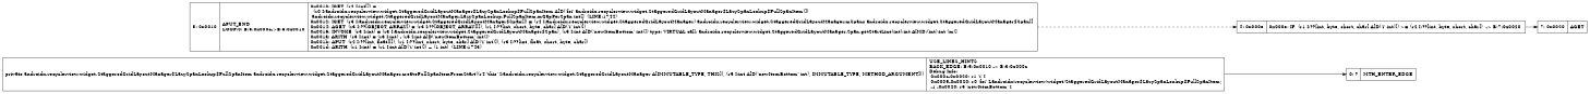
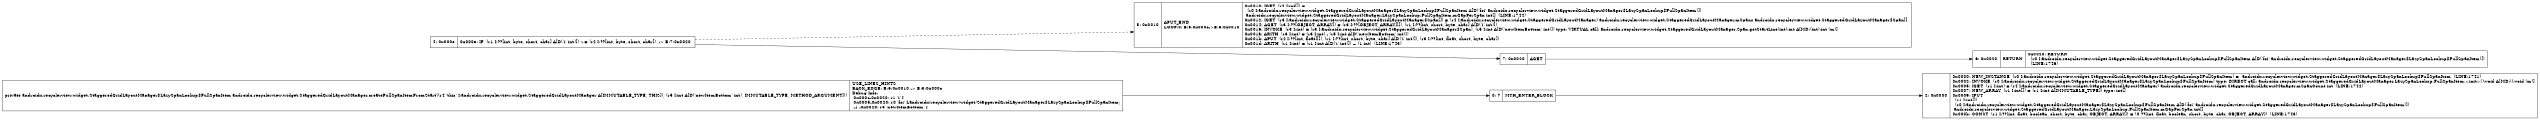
  digraph {
    rankdir=LR
    node [shape=record]
-   n1 [label="{0\:\ ?|MTH_ENTER_EDGE\l}"]
+   n1 [label="{0\:\ ?|MTH_ENTER_BLOCK\l}"]
+   n2 [label="{2\:\ 0x0000|0x0000: NEW_INSTANCE  (r0 I:androidx.recyclerview.widget.StaggeredGridLayoutManager$LazySpanLookup$FullSpanItem) =  androidx.recyclerview.widget.StaggeredGridLayoutManager$LazySpanLookup$FullSpanItem  (LINE:1741)\l0x0002: INVOKE  (r0 I:androidx.recyclerview.widget.StaggeredGridLayoutManager$LazySpanLookup$FullSpanItem) type: DIRECT call: androidx.recyclerview.widget.StaggeredGridLayoutManager.LazySpanLookup.FullSpanItem.\<init\>():void A[MD:():void (m)]\l0x0005: IGET  (r1 I:int) = (r4 I:androidx.recyclerview.widget.StaggeredGridLayoutManager) androidx.recyclerview.widget.StaggeredGridLayoutManager.mSpanCount int  (LINE:1742)\l0x0007: NEW_ARRAY  (r1 I:int[]) = (r1 I:int A[IMMUTABLE_TYPE]) type: int[] \l0x0009: IPUT  \l  (r1 I:int[])\l  (r0 I:androidx.recyclerview.widget.StaggeredGridLayoutManager$LazySpanLookup$FullSpanItem A[D('fsi' androidx.recyclerview.widget.StaggeredGridLayoutManager$LazySpanLookup$FullSpanItem)])\l androidx.recyclerview.widget.StaggeredGridLayoutManager.LazySpanLookup.FullSpanItem.mGapPerSpan int[] \l0x000b: CONST  (r1 I:??[int, float, boolean, short, byte, char, OBJECT, ARRAY]) = (0 ??[int, float, boolean, short, byte, char, OBJECT, ARRAY])  (LINE:1743)\l}"]
    n3 [label="{4\:\ 0x000e|0x000e: IF  (r1 I:??[int, byte, short, char] A[D('i' int)]) \>= (r2 I:??[int, byte, short, char])  \-\> B:7:0x0020 \l}"]
    n4 [label="{5\:\ 0x0010|APUT_END\lLOOP:0: B:3:0x000c\-\>B:5:0x0010\l|0x0010: IGET  (r2 I:int[]) = \l  (r0 I:androidx.recyclerview.widget.StaggeredGridLayoutManager$LazySpanLookup$FullSpanItem A[D('fsi' androidx.recyclerview.widget.StaggeredGridLayoutManager$LazySpanLookup$FullSpanItem)])\l androidx.recyclerview.widget.StaggeredGridLayoutManager.LazySpanLookup.FullSpanItem.mGapPerSpan int[]  (LINE:1744)\l0x0012: IGET  (r3 I:androidx.recyclerview.widget.StaggeredGridLayoutManager$Span[]) = (r4 I:androidx.recyclerview.widget.StaggeredGridLayoutManager) androidx.recyclerview.widget.StaggeredGridLayoutManager.mSpans androidx.recyclerview.widget.StaggeredGridLayoutManager$Span[] \l0x0014: AGET  (r3 I:??[OBJECT, ARRAY]) = (r3 I:??[OBJECT, ARRAY][]), (r1 I:??[int, short, byte, char] A[D('i' int)]) \l0x0016: INVOKE  (r3 I:int) = (r3 I:androidx.recyclerview.widget.StaggeredGridLayoutManager$Span), (r5 I:int A[D('newItemBottom' int)]) type: VIRTUAL call: androidx.recyclerview.widget.StaggeredGridLayoutManager.Span.getStartLine(int):int A[MD:(int):int (m)]\l0x001a: ARITH  (r3 I:int) = (r3 I:int) \- (r5 I:int A[D('newItemBottom' int)]) \l0x001b: APUT  (r2 I:??[int, float][]), (r1 I:??[int, short, byte, char] A[D('i' int)]), (r3 I:??[int, float, short, byte, char]) \l0x001d: ARITH  (r1 I:int) = (r1 I:int A[D('i' int)]) + (1 int)  (LINE:1743)\l}"]
    n5 [label="{7\:\ 0x0020|AGET\l}"]
+   n6 [label="{6\:\ 0x0020|RETURN\l|0x0020: RETURN  \l  (r0 I:androidx.recyclerview.widget.StaggeredGridLayoutManager$LazySpanLookup$FullSpanItem A[D('fsi' androidx.recyclerview.widget.StaggeredGridLayoutManager$LazySpanLookup$FullSpanItem)])\l  (LINE:1746)\l}"]
    n7 [label="{private androidx.recyclerview.widget.StaggeredGridLayoutManager$LazySpanLookup$FullSpanItem androidx.recyclerview.widget.StaggeredGridLayoutManager.createFullSpanItemFromStart((r4 'this' I:androidx.recyclerview.widget.StaggeredGridLayoutManager A[IMMUTABLE_TYPE, THIS]), (r5 I:int A[D('newItemBottom' int), IMMUTABLE_TYPE, METHOD_ARGUMENT]))  | USE_LINES_HINTS\lBACK_EDGE: B:5:0x0010 \-\> B:3:0x000c\lDebug Info:\l  0x000c\-0x0020: r1 'i' I\l  0x0005\-0x0020: r0 'fsi' Landroidx\/recyclerview\/widget\/StaggeredGridLayoutManager$LazySpanLookup$FullSpanItem;\l  \-1 \-0x0020: r5 'newItemBottom' I\l}"]
-   n4 -> n3 [style=dashed]
+   n1 -> n2
+   n3 -> n4 [style=dashed]
    n3 -> n5
+   n5 -> n6
    n7 -> n1
  }
